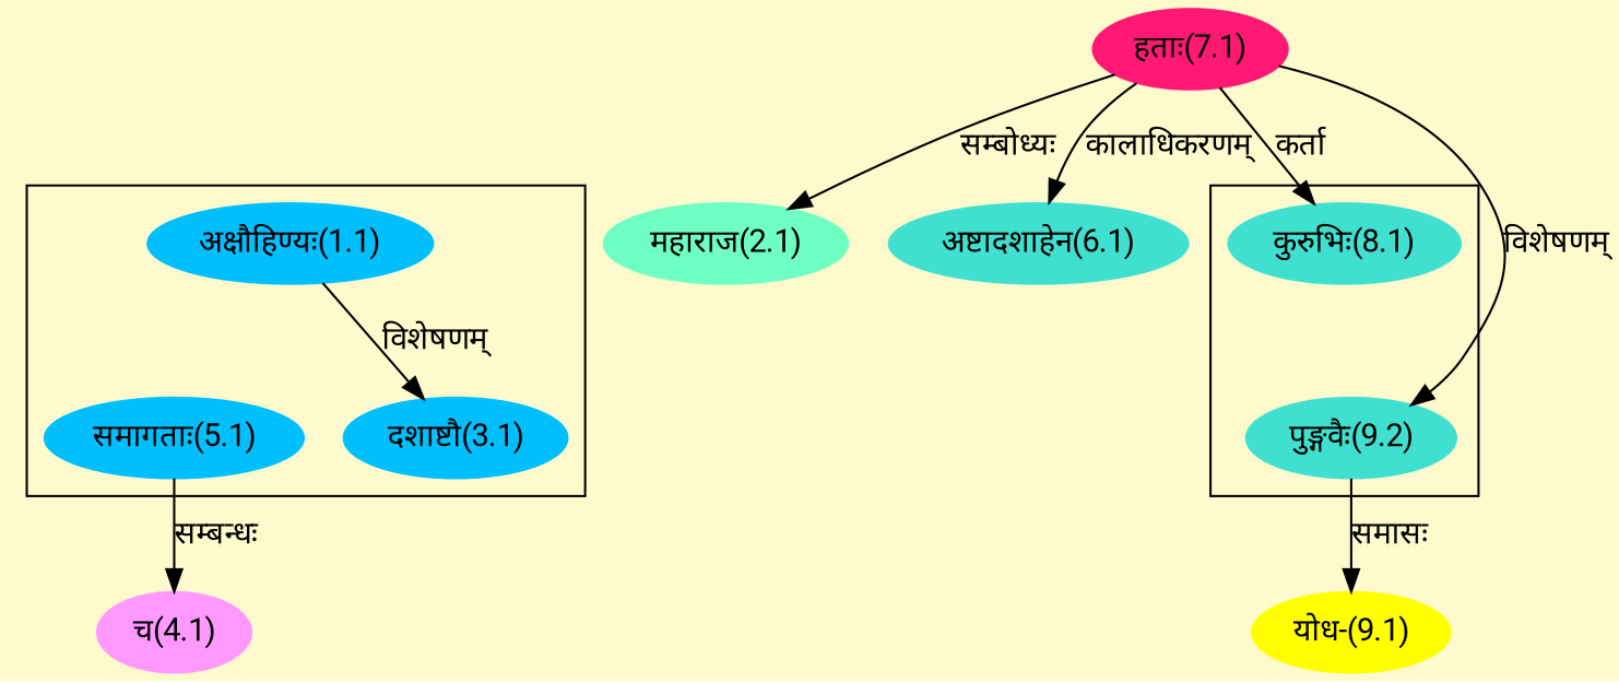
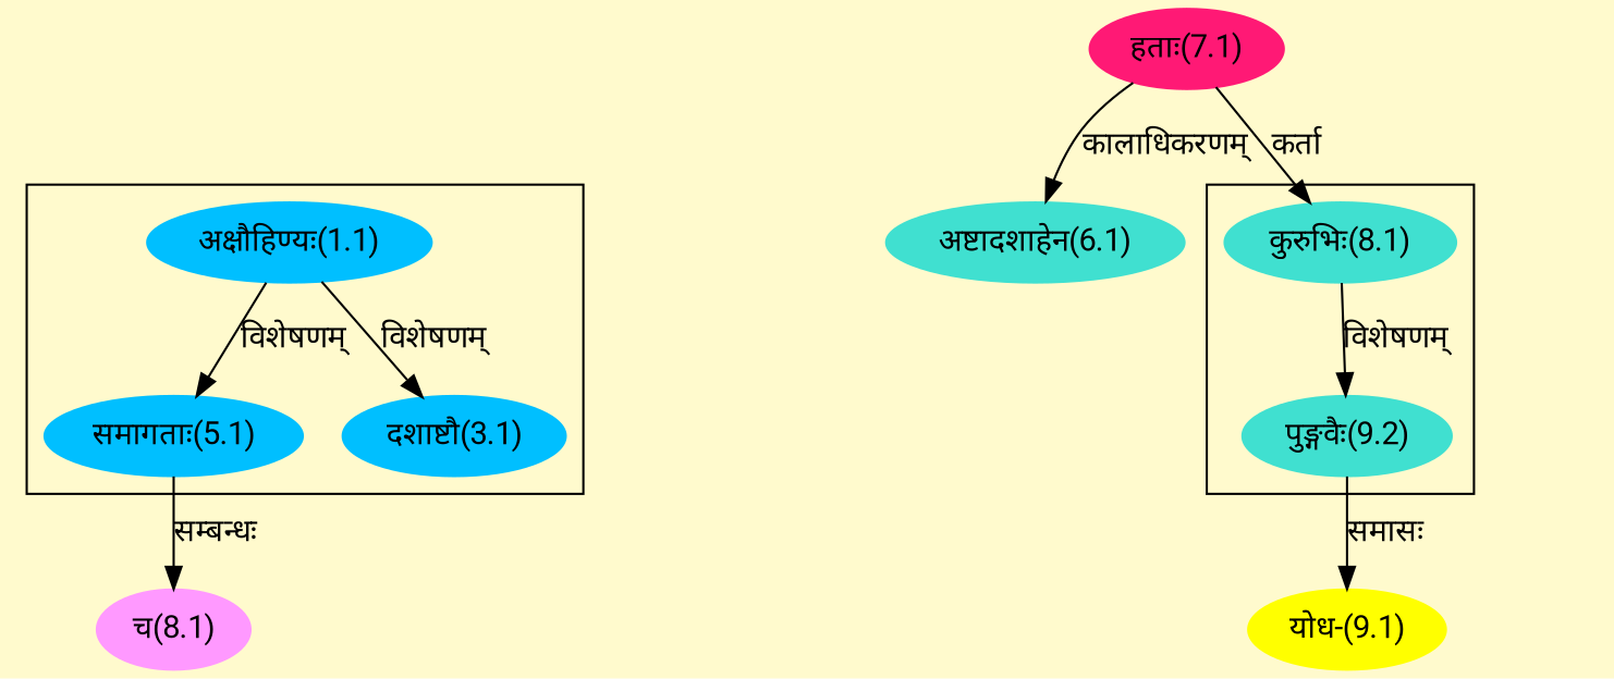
  digraph {
    bgcolor=lemonchiffon1
    compound=true
    fontname=Roboto
    rankdir=BT
    node [color="#00BFFF" fontname=Roboto style=filled]
    edge [dir=back fontname=Roboto]
    n1 [label="दशाष्टौ(3.1)"]
    n2 [label="अक्षौहिण्यः(1.1)"]
    n3 [label="समागताः(5.1)"]
    n4 [color="#40E0D0" label="पुङ्गवैः(9.2)"]
    n5 [color="#40E0D0" label="कुरुभिः(8.1)"]
    n6 [color="#FF1975" label="हताः(7.1)"]
-   n7 [color="#6FFFC3" label="महाराज(2.1)"]
-   n8 [color="#FF99FF" label="च(4.1)"]
+   n8 [color="#FF99FF" label="च(8.1)"]
    n9 [color="#40E0D0" label="अष्टादशाहेन(6.1)"]
    n10 [color="#FFFF00" label="योध-(9.1)"]
    subgraph cluster_1 {
      n1
      n2
      n3
    }
    subgraph cluster_2 {
      n4
      n5
    }
    n1 -> n2 [label="विशेषणम्"]
-   n4 -> n6 [label="विशेषणम्"]
+   n3 -> n2 [label="विशेषणम्"]
+   n4 -> n5 [label="विशेषणम्"]
    n5 -> n6 [label="कर्ता"]
-   n7 -> n6 [label="सम्बोध्यः"]
    n8 -> n3 [label="सम्बन्धः"]
    n9 -> n6 [label="कालाधिकरणम्"]
    n10 -> n4 [label="समासः"]
  }
